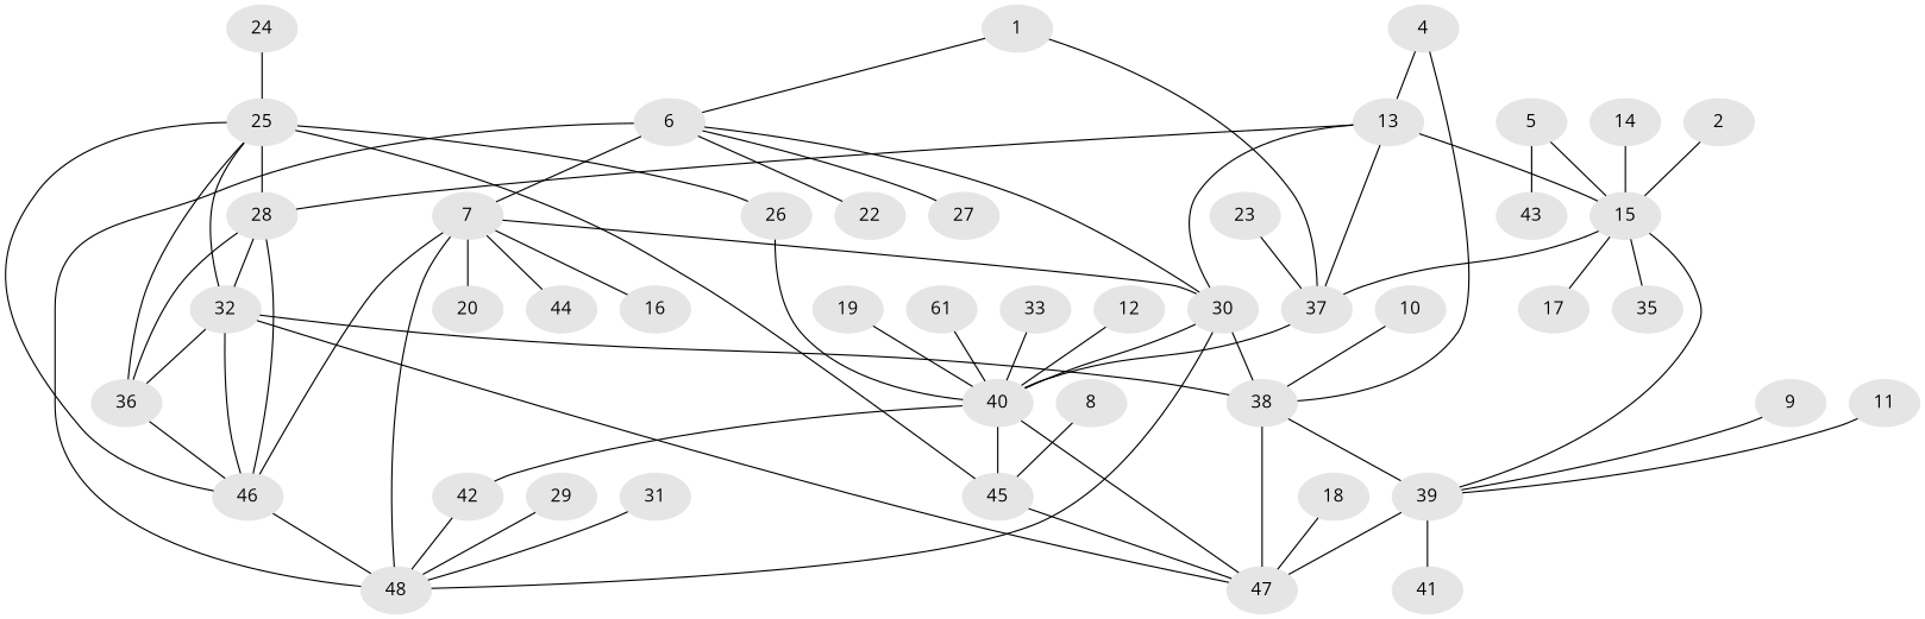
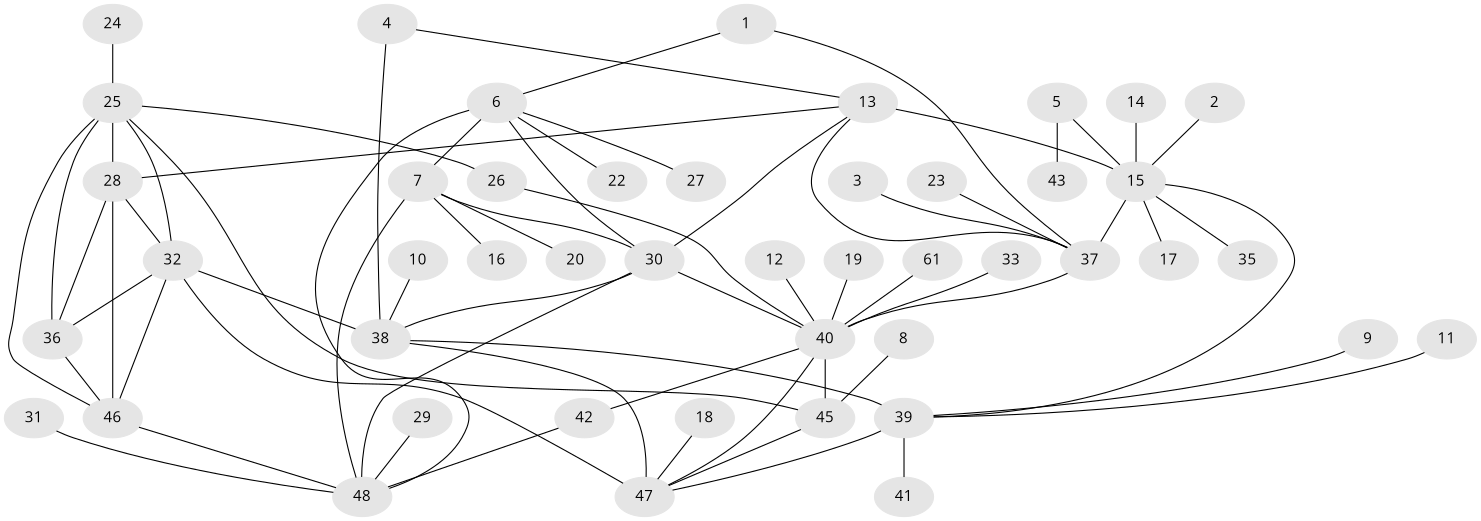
  graph {
    fontname="Open Sans"
    node [color=gray90 fontname="Open Sans" style=filled]
    edge [fontname="Open Sans" weight=1.0]
    1
    6
    37
    7
    22
    27
    30
    48
    40
    2
    15
    39
    17
    35
+   3
    4
    13
    38
    28
    47
    5
    43
    16
    20
-   44
    46
    8
    45
    42
    9
    41
    10
    11
    12
    32
    36
    14
    18
    19
    n40 [label=61]
    23
    24
    25
    26
    29
    31
    33
    1 -- 6
    1 -- 37
    6 -- 7
    6 -- 22
    6 -- 27
    6 -- 30
    6 -- 48 [weight=3.0]
    37 -- 40
    7 -- 30
    7 -- 48 [weight=3.0]
    7 -- 16
    7 -- 20
-   7 -- 44
-   7 -- 46
    30 -- 48 [weight=3.0]
    30 -- 40
    30 -- 38
    40 -- 47
    40 -- 45 [weight=8.0]
    40 -- 42
    2 -- 15
    15 -- 37 [weight=4.0]
    15 -- 39
    15 -- 17
    15 -- 35
    39 -- 47
    39 -- 41
+   3 -- 37
    4 -- 13
    4 -- 38
    13 -- 37
    13 -- 30
    13 -- 15 [weight=4.0]
    13 -- 28
    38 -- 39 [weight=4.0]
    38 -- 47 [weight=4.0]
    28 -- 46 [weight=2.0]
    28 -- 32 [weight=2.0]
    28 -- 36 [weight=2.0]
    5 -- 15
    5 -- 43
    46 -- 48
    8 -- 45
    45 -- 47
    42 -- 48
    9 -- 39
    10 -- 38
    11 -- 39
    12 -- 40
    32 -- 38 [weight=2.0]
    32 -- 47
    32 -- 46
    32 -- 36
    36 -- 46
    14 -- 15
    18 -- 47
    19 -- 40
    n40 -- 40
    23 -- 37
    24 -- 25
    25 -- 28 [weight=2.0]
    25 -- 46
    25 -- 45
    25 -- 32
    25 -- 36
    25 -- 26
    26 -- 40
    29 -- 48
    31 -- 48
    33 -- 40
  }
